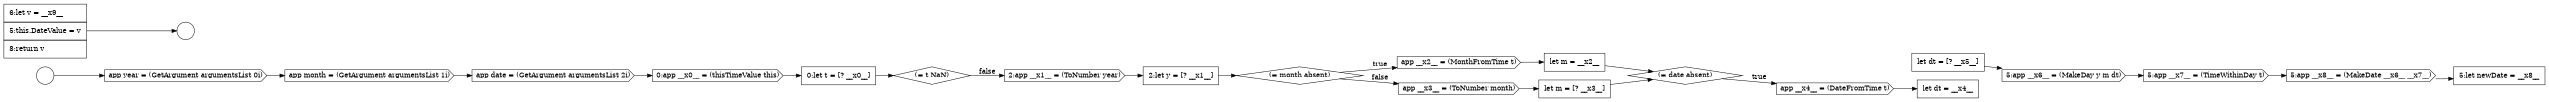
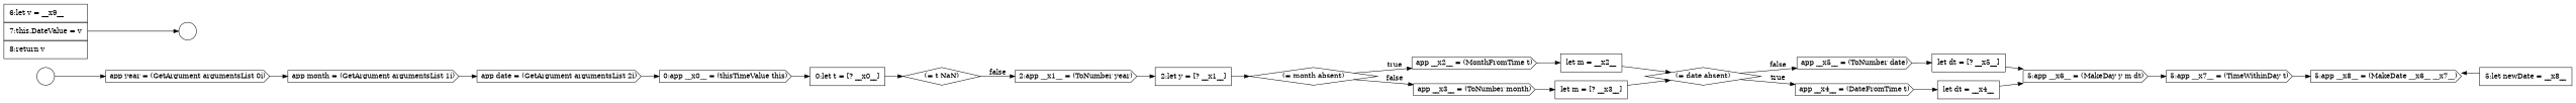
  digraph {
    rankdir=LR
    node [color=black fillcolor=white shape=cds style=filled]
    edge [color=black]
    n1 [label=<<font color="black">     <table border="0" cellborder="1" cellspacing="0" cellpadding="10">       <tr><td align="left">let dt = __x4__</td></tr>     </table>   </font>> margin=0 shape=none]
    n2 [label=<<font color="black">5:app __x6__ = (MakeDay y m dt)</font>>]
    n3 [label=<<font color="black">5:app __x7__ = (TimeWithinDay t)</font>>]
    n4 [label=<<font color="black">app __x2__ = (MonthFromTime t)</font>>]
    n5 [label=<<font color="black">     <table border="0" cellborder="1" cellspacing="0" cellpadding="10">       <tr><td align="left">let m = __x2__</td></tr>     </table>   </font>> margin=0 shape=none]
    n6 [label=<<font color="black">(= date absent)</font>> shape=diamond]
    n7 [label=<<font color="black">     <table border="0" cellborder="1" cellspacing="0" cellpadding="10">       <tr><td align="left">2:let y = [? __x1__]</td></tr>     </table>   </font>> margin=0 shape=none]
    n8 [label=<<font color="black">(= month absent)</font>> shape=diamond]
    n9 [label=<<font color="black">app __x3__ = (ToNumber month)</font>>]
    n10 [label=<<font color="black">     <table border="0" cellborder="1" cellspacing="0" cellpadding="10">       <tr><td align="left">0:let t = [? __x0__]</td></tr>     </table>   </font>> margin=0 shape=none]
    n11 [label=<<font color="black">(= t NaN)</font>> shape=diamond]
    n12 [label=<<font color="black">2:app __x1__ = (ToNumber year)</font>>]
    n13 [label=<<font color="black">app year = (GetArgument argumentsList 0i)</font>>]
    n14 [label=<<font color="black">app month = (GetArgument argumentsList 1i)</font>>]
    n15 [label=<<font color="black">app date = (GetArgument argumentsList 2i)</font>>]
    n16 [label=<<font color="black">5:app __x8__ = (MakeDate __x6__ __x7__)</font>>]
    n17 [label=" " shape=circle]
    n18 [label=<<font color="black">     <table border="0" cellborder="1" cellspacing="0" cellpadding="10">       <tr><td align="left">let m = [? __x3__]</td></tr>     </table>   </font>> margin=0 shape=none]
+   n19 [label=<<font color="black">app __x5__ = (ToNumber date)</font>>]
    n20 [label=<<font color="black">app __x4__ = (DateFromTime t)</font>>]
    n21 [label=<<font color="black">0:app __x0__ = (thisTimeValue this)</font>>]
    n22 [label=<<font color="black">     <table border="0" cellborder="1" cellspacing="0" cellpadding="10">       <tr><td align="left">let dt = [? __x5__]</td></tr>     </table>   </font>> margin=0 shape=none]
-   n23 [label=<<font color="black">     <table border="0" cellborder="1" cellspacing="0" cellpadding="10">       <tr><td align="left">6:let v = __x9__</td></tr>       <tr><td align="left">5:this.DateValue = v</td></tr>       <tr><td align="left">8:return v</td></tr>     </table>   </font>> margin=0 shape=none]
+   n23 [label=<<font color="black">     <table border="0" cellborder="1" cellspacing="0" cellpadding="10">       <tr><td align="left">6:let v = __x9__</td></tr>       <tr><td align="left">7:this.DateValue = v</td></tr>       <tr><td align="left">8:return v</td></tr>     </table>   </font>> margin=0 shape=none]
    n24 [label=<<font color="black">     <table border="0" cellborder="1" cellspacing="0" cellpadding="10">       <tr><td align="left">5:let newDate = __x8__</td></tr>     </table>   </font>> margin=0 shape=none]
    n25 [label=" " shape=circle]
+   n1 -> n2
    n2 -> n3
    n3 -> n16
    n4 -> n5
    n5 -> n6
+   n6 -> n19 [label=<<font color="black">false</font>>]
    n6 -> n20 [label=<<font color="black">true</font>>]
    n7 -> n8
    n8 -> n4 [label=<<font color="black">true</font>>]
    n8 -> n9 [label=<<font color="black">false</font>>]
    n9 -> n18
    n10 -> n11
    n11 -> n12 [label=<<font color="black">false</font>>]
    n12 -> n7
    n13 -> n14
    n14 -> n15
    n15 -> n21
-   n16 -> n24
+   n24 -> n16
    n18 -> n6
+   n19 -> n22
    n20 -> n1
    n21 -> n10
    n22 -> n2
    n23 -> n17
    n25 -> n13
  }
